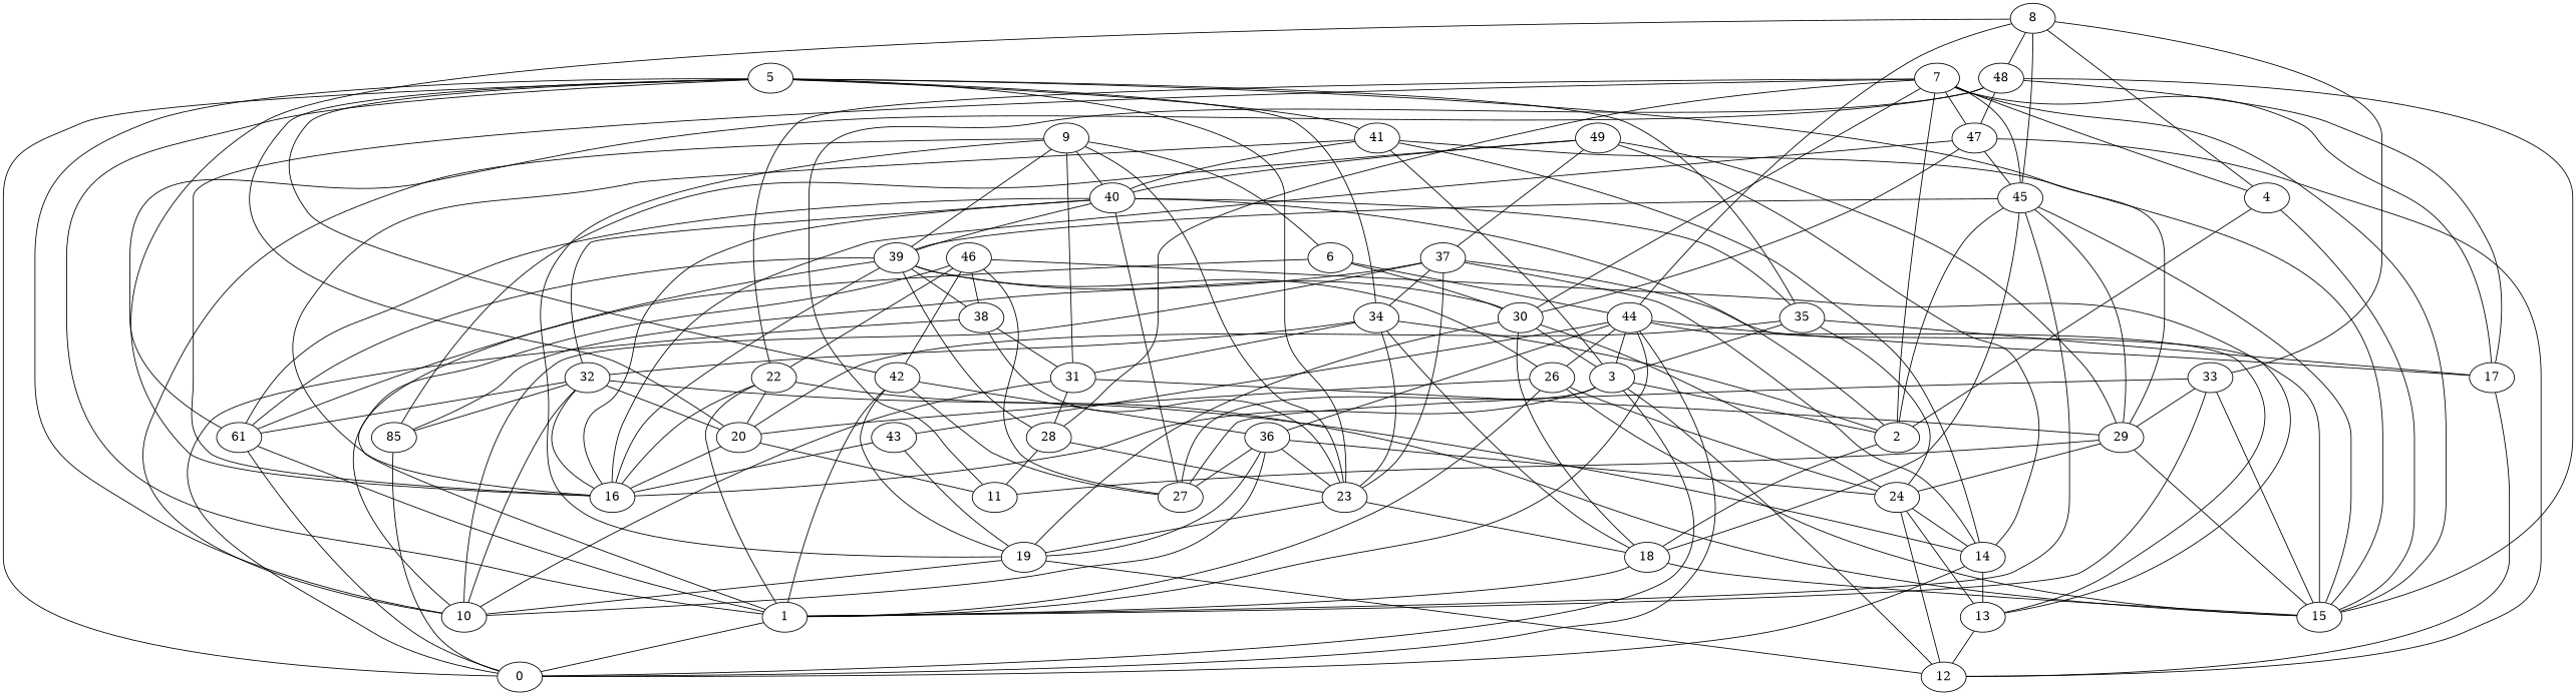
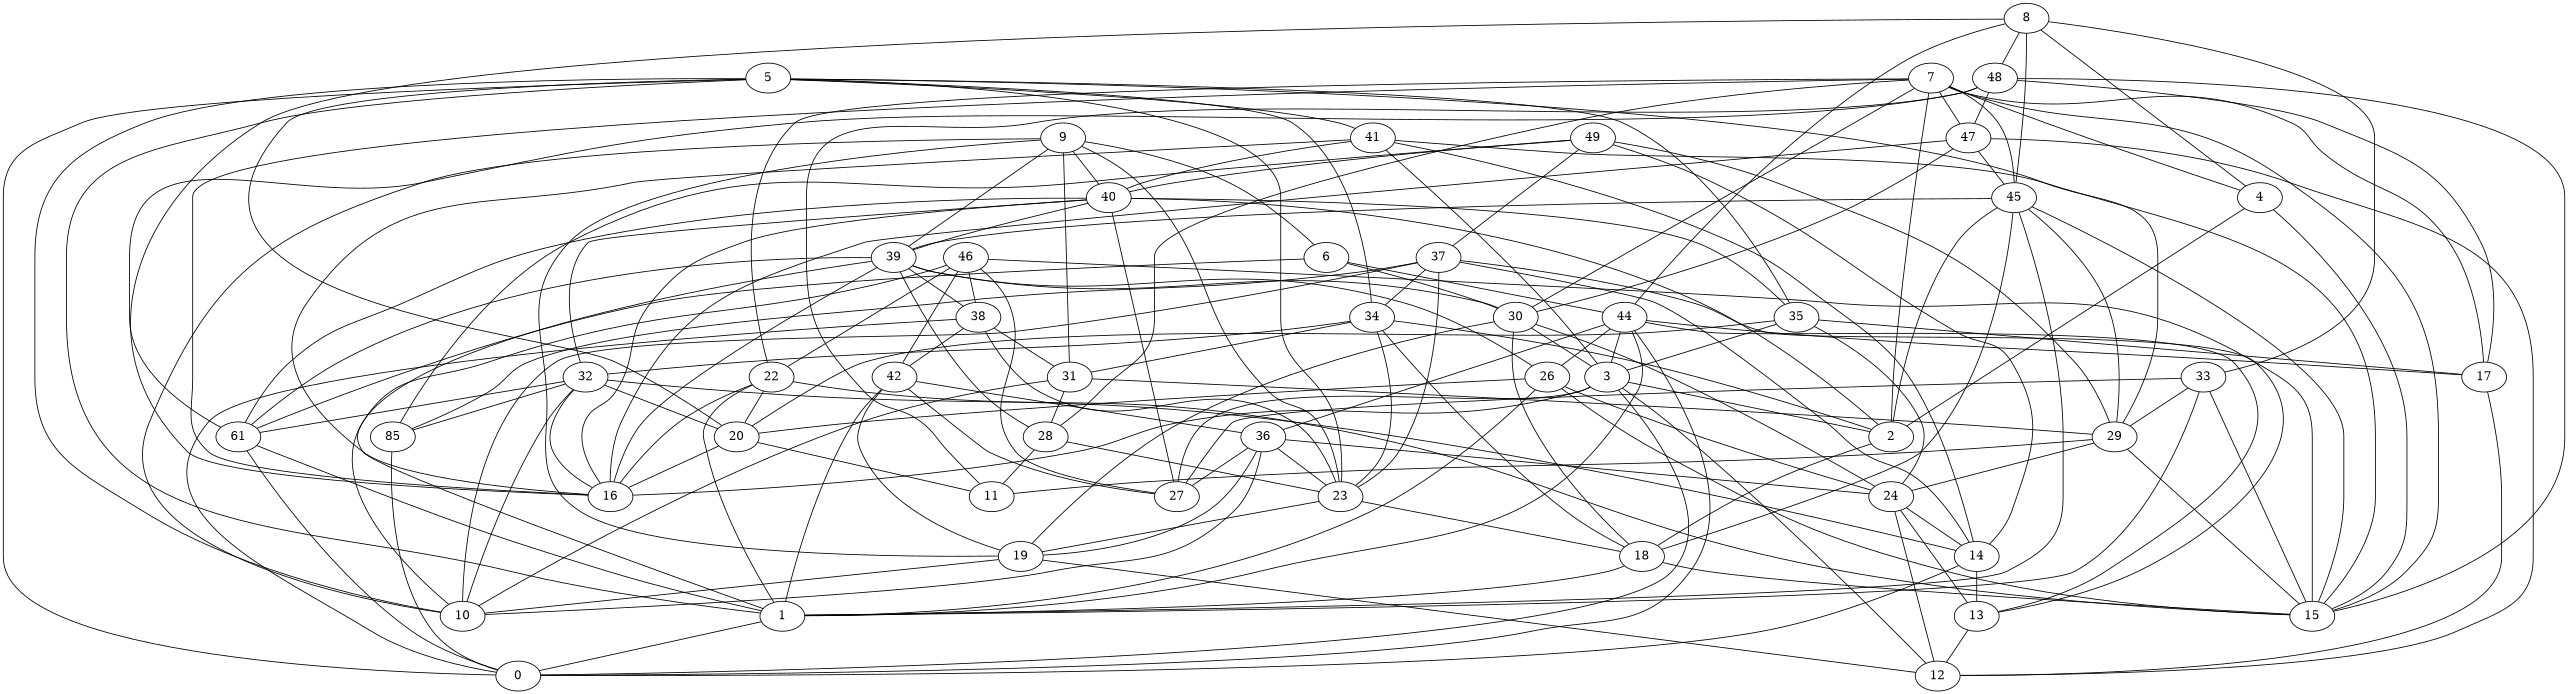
  digraph {
    edge [color=black dir=none]
    38
    0
    31
    23
    17
    12
    40
    35
    2
    27
    16
    39
    n13 [label=61]
    32
    3
    24
    20
    18
    41
    14
    15
    13
    28
    11
    29
    10
    4
    49
    37
    n30 [label=85]
    34
    42
    36
    19
    1
    26
    30
    46
    22
    48
    47
    45
-   43
    9
    6
    44
    5
    7
    8
    33
    subgraph sub_1 {
      38
      0
      31
      23
      17
      12
      40
      35
      2
      27
      16
      39
      n13
      32
      3
      24
      20
      18
      41
      14
      15
      13
      28
      11
      29
      10
      4
      49
      37
      n30
      34
      42
      36
      19
      1
      26
      30
      46
      22
      48
      47
      45
-     43
      9
      6
      44
      5
      7
      8
      33
    }
    38 -> 0
    38 -> 31
    38 -> 23
    31 -> 28
    31 -> 29
    31 -> 10
    23 -> 18
    23 -> 19
    17 -> 12
    40 -> 35
    40 -> 2
    40 -> 27
    40 -> 16
    40 -> 39
    40 -> n13
    40 -> 32
    35 -> 17
    35 -> 3
    35 -> 24
    35 -> 20
    2 -> 18
    39 -> 38
    39 -> 16
    39 -> n13
    39 -> 28
    39 -> 1
    39 -> 26
    39 -> 30
    n13 -> 0
    n13 -> 1
    32 -> 16
    32 -> n13
    32 -> 20
    32 -> 14
    32 -> 10
    32 -> n30
    3 -> 0
    3 -> 12
    3 -> 2
    3 -> 27
    3 -> 16
    24 -> 12
    24 -> 14
    24 -> 13
    20 -> 16
    20 -> 11
    18 -> 15
    18 -> 1
    41 -> 40
    41 -> 16
    41 -> 3
    41 -> 14
    41 -> 15
    14 -> 0
    14 -> 13
    13 -> 12
    28 -> 23
    28 -> 11
    29 -> 24
    29 -> 15
    29 -> 11
    4 -> 2
    4 -> 15
    49 -> 40
    49 -> 14
    49 -> 29
    49 -> 37
    49 -> n30
    37 -> 23
    37 -> 14
    37 -> 13
    37 -> 10
    37 -> n30
    37 -> 34
    n30 -> 0
    34 -> 31
    34 -> 23
    34 -> 2
    34 -> 32
    34 -> 18
    42 -> 27
    42 -> 36
    42 -> 19
    42 -> 1
    36 -> 23
    36 -> 27
    36 -> 24
    36 -> 10
    36 -> 19
    19 -> 12
    19 -> 10
    1 -> 0
    26 -> 24
    26 -> 20
    26 -> 15
    26 -> 1
    30 -> 3
    30 -> 24
    30 -> 18
    30 -> 19
    46 -> 38
    46 -> 27
    46 -> 15
    46 -> 10
    46 -> 42
    46 -> 22
    22 -> 16
    22 -> 20
    22 -> 15
    22 -> 1
    48 -> 17
    48 -> n13
    48 -> 15
    48 -> 11
    48 -> 47
    47 -> 12
    47 -> 16
    47 -> 30
    47 -> 45
    45 -> 2
    45 -> 39
    45 -> 18
    45 -> 15
    45 -> 29
    45 -> 1
-   43 -> 16
-   43 -> 19
    9 -> 31
    9 -> 23
    9 -> 40
    9 -> 39
    9 -> 10
    9 -> 19
    9 -> 6
    6 -> n13
    6 -> 30
    6 -> 44
    44 -> 0
    44 -> 17
    44 -> 3
    44 -> 13
    44 -> 36
    44 -> 1
    44 -> 26
-   44 -> 43
    5 -> 0
    5 -> 23
    5 -> 35
    5 -> 20
    5 -> 41
    5 -> 29
    5 -> 10
    5 -> 34
-   5 -> 42
+   38 -> 42
    5 -> 1
    7 -> 17
    7 -> 2
    7 -> 16
    7 -> 15
    7 -> 28
    7 -> 4
    7 -> 30
    7 -> 22
    7 -> 47
    7 -> 45
    8 -> 16
    8 -> 4
    8 -> 48
    8 -> 45
    8 -> 44
    8 -> 33
    33 -> 27
    33 -> 15
    33 -> 29
    33 -> 1
  }
